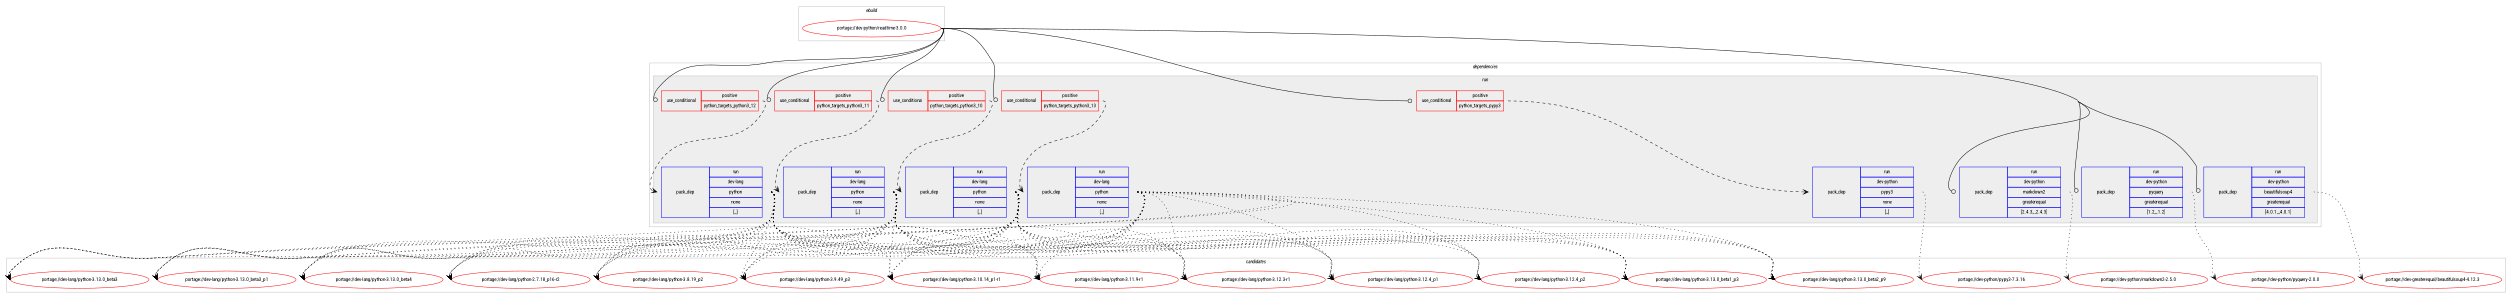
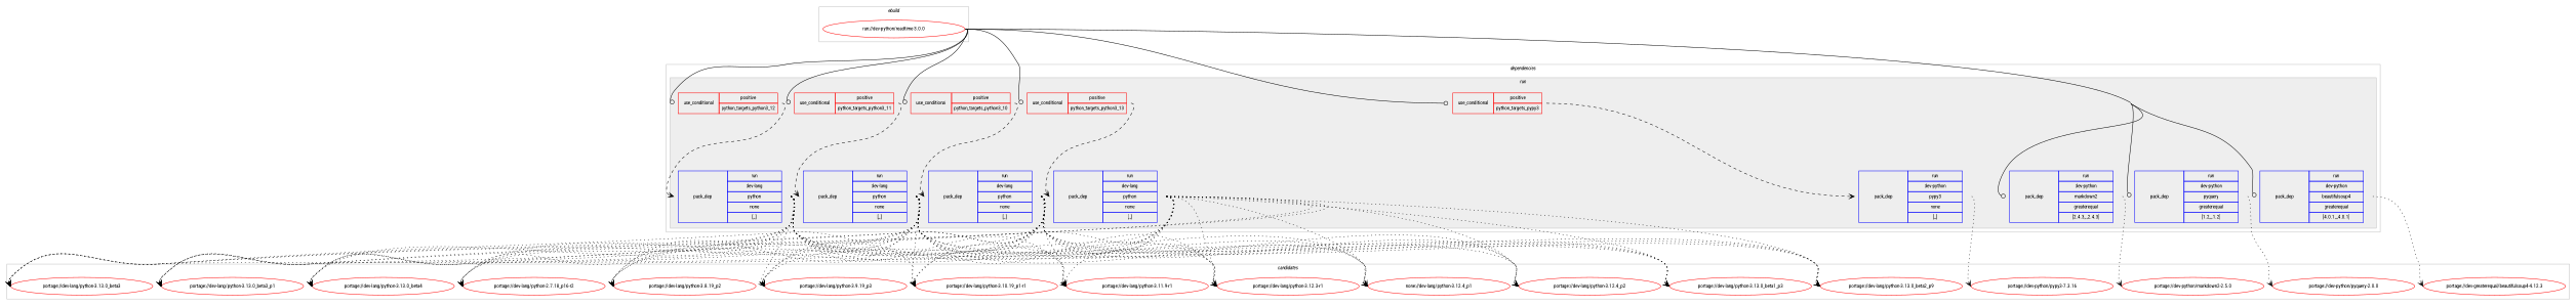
  digraph {
    compound=true
    concentrate=true
    fontname="Roboto Condensed"
    fontsize=10
    newrank=true
    rankdir=TB
    ranksep=1.5
    node [color=red fontname="Roboto Condensed" fontsize=10]
    edge [arrowhead=vee fontname="Roboto Condensed" headport=w style=dotted tailport=e weight=100]
-   n1 [label="portage://dev-python/readtime-3.0.0" width=4]
+   n1 [label="run://dev-python/readtime-3.0.0" width=4]
    n2 [color=blue label=<<TABLE BORDER="0" CELLBORDER="1" CELLSPACING="0" CELLPADDING="4" WIDTH="220"><TR><TD ROWSPAN="6" CELLPADDING="30">pack_dep</TD></TR><TR><TD WIDTH="110">run</TD></TR><TR><TD>dev-python</TD></TR><TR><TD>pypy3</TD></TR><TR><TD>none</TD></TR><TR><TD>[,,]</TD></TR></TABLE>> shape=none]
    n3 [label=<<TABLE BORDER="0" CELLBORDER="1" CELLSPACING="0" CELLPADDING="4"><TR><TD ROWSPAN="3" CELLPADDING="10">use_conditional</TD></TR><TR><TD>positive</TD></TR><TR><TD>python_targets_pypy3</TD></TR></TABLE>> shape=none]
    n4 [color=blue label=<<TABLE BORDER="0" CELLBORDER="1" CELLSPACING="0" CELLPADDING="4" WIDTH="220"><TR><TD ROWSPAN="6" CELLPADDING="30">pack_dep</TD></TR><TR><TD WIDTH="110">run</TD></TR><TR><TD>dev-lang</TD></TR><TR><TD>python</TD></TR><TR><TD>none</TD></TR><TR><TD>[,,]</TD></TR></TABLE>> shape=none]
    n5 [label=<<TABLE BORDER="0" CELLBORDER="1" CELLSPACING="0" CELLPADDING="4"><TR><TD ROWSPAN="3" CELLPADDING="10">use_conditional</TD></TR><TR><TD>positive</TD></TR><TR><TD>python_targets_python3_10</TD></TR></TABLE>> shape=none]
    n6 [color=blue label=<<TABLE BORDER="0" CELLBORDER="1" CELLSPACING="0" CELLPADDING="4" WIDTH="220"><TR><TD ROWSPAN="6" CELLPADDING="30">pack_dep</TD></TR><TR><TD WIDTH="110">run</TD></TR><TR><TD>dev-lang</TD></TR><TR><TD>python</TD></TR><TR><TD>none</TD></TR><TR><TD>[,,]</TD></TR></TABLE>> shape=none]
    n7 [label=<<TABLE BORDER="0" CELLBORDER="1" CELLSPACING="0" CELLPADDING="4"><TR><TD ROWSPAN="3" CELLPADDING="10">use_conditional</TD></TR><TR><TD>positive</TD></TR><TR><TD>python_targets_python3_11</TD></TR></TABLE>> shape=none]
    n8 [color=blue label=<<TABLE BORDER="0" CELLBORDER="1" CELLSPACING="0" CELLPADDING="4" WIDTH="220"><TR><TD ROWSPAN="6" CELLPADDING="30">pack_dep</TD></TR><TR><TD WIDTH="110">run</TD></TR><TR><TD>dev-lang</TD></TR><TR><TD>python</TD></TR><TR><TD>none</TD></TR><TR><TD>[,,]</TD></TR></TABLE>> shape=none]
    n9 [label=<<TABLE BORDER="0" CELLBORDER="1" CELLSPACING="0" CELLPADDING="4"><TR><TD ROWSPAN="3" CELLPADDING="10">use_conditional</TD></TR><TR><TD>positive</TD></TR><TR><TD>python_targets_python3_12</TD></TR></TABLE>> shape=none]
    n10 [color=blue label=<<TABLE BORDER="0" CELLBORDER="1" CELLSPACING="0" CELLPADDING="4" WIDTH="220"><TR><TD ROWSPAN="6" CELLPADDING="30">pack_dep</TD></TR><TR><TD WIDTH="110">run</TD></TR><TR><TD>dev-lang</TD></TR><TR><TD>python</TD></TR><TR><TD>none</TD></TR><TR><TD>[,,]</TD></TR></TABLE>> shape=none]
    n11 [label=<<TABLE BORDER="0" CELLBORDER="1" CELLSPACING="0" CELLPADDING="4"><TR><TD ROWSPAN="3" CELLPADDING="10">use_conditional</TD></TR><TR><TD>positive</TD></TR><TR><TD>python_targets_python3_13</TD></TR></TABLE>> shape=none]
    n12 [color=blue label=<<TABLE BORDER="0" CELLBORDER="1" CELLSPACING="0" CELLPADDING="4" WIDTH="220"><TR><TD ROWSPAN="6" CELLPADDING="30">pack_dep</TD></TR><TR><TD WIDTH="110">run</TD></TR><TR><TD>dev-python</TD></TR><TR><TD>beautifulsoup4</TD></TR><TR><TD>greaterequal</TD></TR><TR><TD>[4.0.1,,,4.0.1]</TD></TR></TABLE>> shape=none]
    n13 [color=blue label=<<TABLE BORDER="0" CELLBORDER="1" CELLSPACING="0" CELLPADDING="4" WIDTH="220"><TR><TD ROWSPAN="6" CELLPADDING="30">pack_dep</TD></TR><TR><TD WIDTH="110">run</TD></TR><TR><TD>dev-python</TD></TR><TR><TD>markdown2</TD></TR><TR><TD>greaterequal</TD></TR><TR><TD>[2.4.3,,,2.4.3]</TD></TR></TABLE>> shape=none]
    n14 [color=blue label=<<TABLE BORDER="0" CELLBORDER="1" CELLSPACING="0" CELLPADDING="4" WIDTH="220"><TR><TD ROWSPAN="6" CELLPADDING="30">pack_dep</TD></TR><TR><TD WIDTH="110">run</TD></TR><TR><TD>dev-python</TD></TR><TR><TD>pyquery</TD></TR><TR><TD>greaterequal</TD></TR><TR><TD>[1.2,,,1.2]</TD></TR></TABLE>> shape=none]
    n15 [label="portage://dev-python/pypy3-7.3.16" width=4]
    n16 [label="portage://dev-lang/python-3.13.0_beta4" width=4]
    n17 [label="portage://dev-lang/python-3.13.0_beta3_p1" width=4]
    n18 [label="portage://dev-lang/python-3.13.0_beta3" width=4]
    n19 [label="portage://dev-lang/python-3.13.0_beta2_p9" width=4]
    n20 [label="portage://dev-lang/python-3.13.0_beta1_p3" width=4]
    n21 [label="portage://dev-lang/python-3.12.4_p2" width=4]
-   n22 [label="portage://dev-lang/python-3.12.4_p1" width=4]
+   n22 [label="none://dev-lang/python-3.12.4_p1" width=4]
    n23 [label="portage://dev-lang/python-3.12.3-r1" width=4]
    n24 [label="portage://dev-lang/python-3.11.9-r1" width=4]
-   n25 [label="portage://dev-lang/python-3.10.14_p1-r1" width=4]
-   n26 [label="portage://dev-lang/python-3.9.49_p3" width=4]
+   n25 [label="portage://dev-lang/python-3.10.19_p1-r1" width=4]
+   n26 [label="portage://dev-lang/python-3.9.19_p3" width=4]
    n27 [label="portage://dev-lang/python-3.8.19_p2" width=4]
    n28 [label="portage://dev-lang/python-2.7.18_p16-r2" width=4]
    n29 [label="portage://dev-greaterequal/beautifulsoup4-4.12.3" width=4]
    n30 [label="portage://dev-python/markdown2-2.5.0" width=4]
    n31 [label="portage://dev-python/pyquery-2.0.0" width=4]
    subgraph cluster_1 {
      color=gray
      label=<<i>ebuild</i>>
      n1
    }
    subgraph cluster_2 {
      color=gray
      label=<<i>dependencies</i>>
      subgraph cluster_3 {
        color=gray
        fillcolor="#eeeeee"
        label=<<i>compile</i>>
        style=filled
      }
      subgraph cluster_4 {
        color=gray
        fillcolor="#eeeeee"
        label=<<i>compile and run</i>>
        style=filled
      }
      subgraph cluster_5 {
        color=gray
        fillcolor="#eeeeee"
        label=<<i>run</i>>
        style=filled
        subgraph sub_6 {
          color=gray
          fillcolor="#eeeeee"
          label=<<i>run</i>>
          style=filled
          n3
          subgraph sub_7 {
            color=gray
            fillcolor="#eeeeee"
            label=<<i>run</i>>
            style=filled
            n2
          }
        }
        subgraph sub_8 {
          color=gray
          fillcolor="#eeeeee"
          label=<<i>run</i>>
          style=filled
          n5
          subgraph sub_9 {
            color=gray
            fillcolor="#eeeeee"
            label=<<i>run</i>>
            style=filled
            n4
          }
        }
        subgraph sub_10 {
          color=gray
          fillcolor="#eeeeee"
          label=<<i>run</i>>
          style=filled
          n7
          subgraph sub_11 {
            color=gray
            fillcolor="#eeeeee"
            label=<<i>run</i>>
            style=filled
            n6
          }
        }
        subgraph sub_12 {
          color=gray
          fillcolor="#eeeeee"
          label=<<i>run</i>>
          style=filled
          n9
          subgraph sub_13 {
            color=gray
            fillcolor="#eeeeee"
            label=<<i>run</i>>
            style=filled
            n8
          }
        }
        subgraph sub_14 {
          color=gray
          fillcolor="#eeeeee"
          label=<<i>run</i>>
          style=filled
          n11
          subgraph sub_15 {
            color=gray
            fillcolor="#eeeeee"
            label=<<i>run</i>>
            style=filled
            n10
          }
        }
        subgraph sub_16 {
          color=gray
          fillcolor="#eeeeee"
          label=<<i>run</i>>
          style=filled
          n12
        }
        subgraph sub_17 {
          color=gray
          fillcolor="#eeeeee"
          label=<<i>run</i>>
          style=filled
          n13
        }
        subgraph sub_18 {
          color=gray
          fillcolor="#eeeeee"
          label=<<i>run</i>>
          style=filled
          n14
        }
      }
    }
    subgraph cluster_19 {
      color=gray
      label=<<i>candidates</i>>
      rank=same
      subgraph sub_20 {
        color=black
        label=<<i>candidates</i>>
        nodesep=1
        rank=same
        n15
      }
      subgraph sub_21 {
        color=black
        label=<<i>candidates</i>>
        nodesep=1
        rank=same
        n16
        n17
        n18
        n19
        n20
        n21
        n22
        n23
        n24
        n25
        n26
        n27
        n28
      }
      subgraph sub_22 {
        color=black
        label=<<i>candidates</i>>
        nodesep=1
        rank=same
        n16
        n17
        n18
        n19
        n20
        n21
        n22
        n23
        n24
        n25
        n26
        n27
        n28
      }
      subgraph sub_23 {
        color=black
        label=<<i>candidates</i>>
        nodesep=1
        rank=same
        n16
        n17
        n18
        n19
        n20
        n21
        n22
        n23
        n24
        n25
        n26
        n27
        n28
      }
      subgraph sub_24 {
        color=black
        label=<<i>candidates</i>>
        nodesep=1
        rank=same
        n16
        n17
        n18
        n19
        n20
        n21
        n22
        n23
        n24
        n25
        n26
        n27
        n28
      }
      subgraph sub_25 {
        color=black
        label=<<i>candidates</i>>
        nodesep=1
        rank=same
        n29
      }
      subgraph sub_26 {
        color=black
        label=<<i>candidates</i>>
        nodesep=1
        rank=same
        n30
      }
      subgraph sub_27 {
        color=black
        label=<<i>candidates</i>>
        nodesep=1
        rank=same
        n31
      }
    }
    n1 -> n3 [arrowhead=odot style=solid weight=20]
    n1 -> n5 [arrowhead=odot style=solid weight=20]
    n1 -> n7 [arrowhead=odot style=solid weight=20]
    n1 -> n9 [arrowhead=odot style=solid weight=20]
    n1 -> n11 [arrowhead=odot style=solid weight=20]
    n1 -> n12 [arrowhead=odot style=solid weight=20]
    n1 -> n13 [arrowhead=odot style=solid weight=20]
    n1 -> n14 [arrowhead=odot style=solid weight=20]
    n2 -> n15
    n3 -> n2 [style=dashed weight=20]
    n4 -> n16
    n4 -> n17
    n4 -> n18
    n4 -> n19
    n4 -> n20
    n4 -> n21
    n4 -> n22
    n4 -> n23
    n4 -> n24
    n4 -> n25
    n4 -> n26
    n4 -> n27
    n4 -> n28
    n5 -> n4 [style=dashed weight=20]
    n6 -> n16
    n6 -> n17
    n6 -> n18
    n6 -> n19
    n6 -> n20
    n6 -> n21
    n6 -> n22
    n6 -> n23
    n6 -> n24
    n6 -> n25
    n6 -> n26
    n6 -> n27
    n6 -> n28
    n7 -> n6 [style=dashed weight=20]
    n8 -> n16
    n8 -> n17
    n8 -> n18
    n8 -> n19
    n8 -> n20
    n8 -> n21
    n8 -> n22
    n8 -> n23
    n8 -> n24
    n8 -> n25
    n8 -> n26
    n8 -> n27
    n8 -> n28
    n9 -> n8 [style=dashed weight=20]
    n10 -> n16
    n10 -> n17
    n10 -> n18
    n10 -> n19
    n10 -> n20
    n10 -> n21
    n10 -> n22
    n10 -> n23
    n10 -> n24
    n10 -> n25
    n10 -> n26
    n10 -> n27
    n10 -> n28
    n11 -> n10 [style=dashed weight=20]
    n12 -> n29
    n13 -> n30
    n14 -> n31
  }
